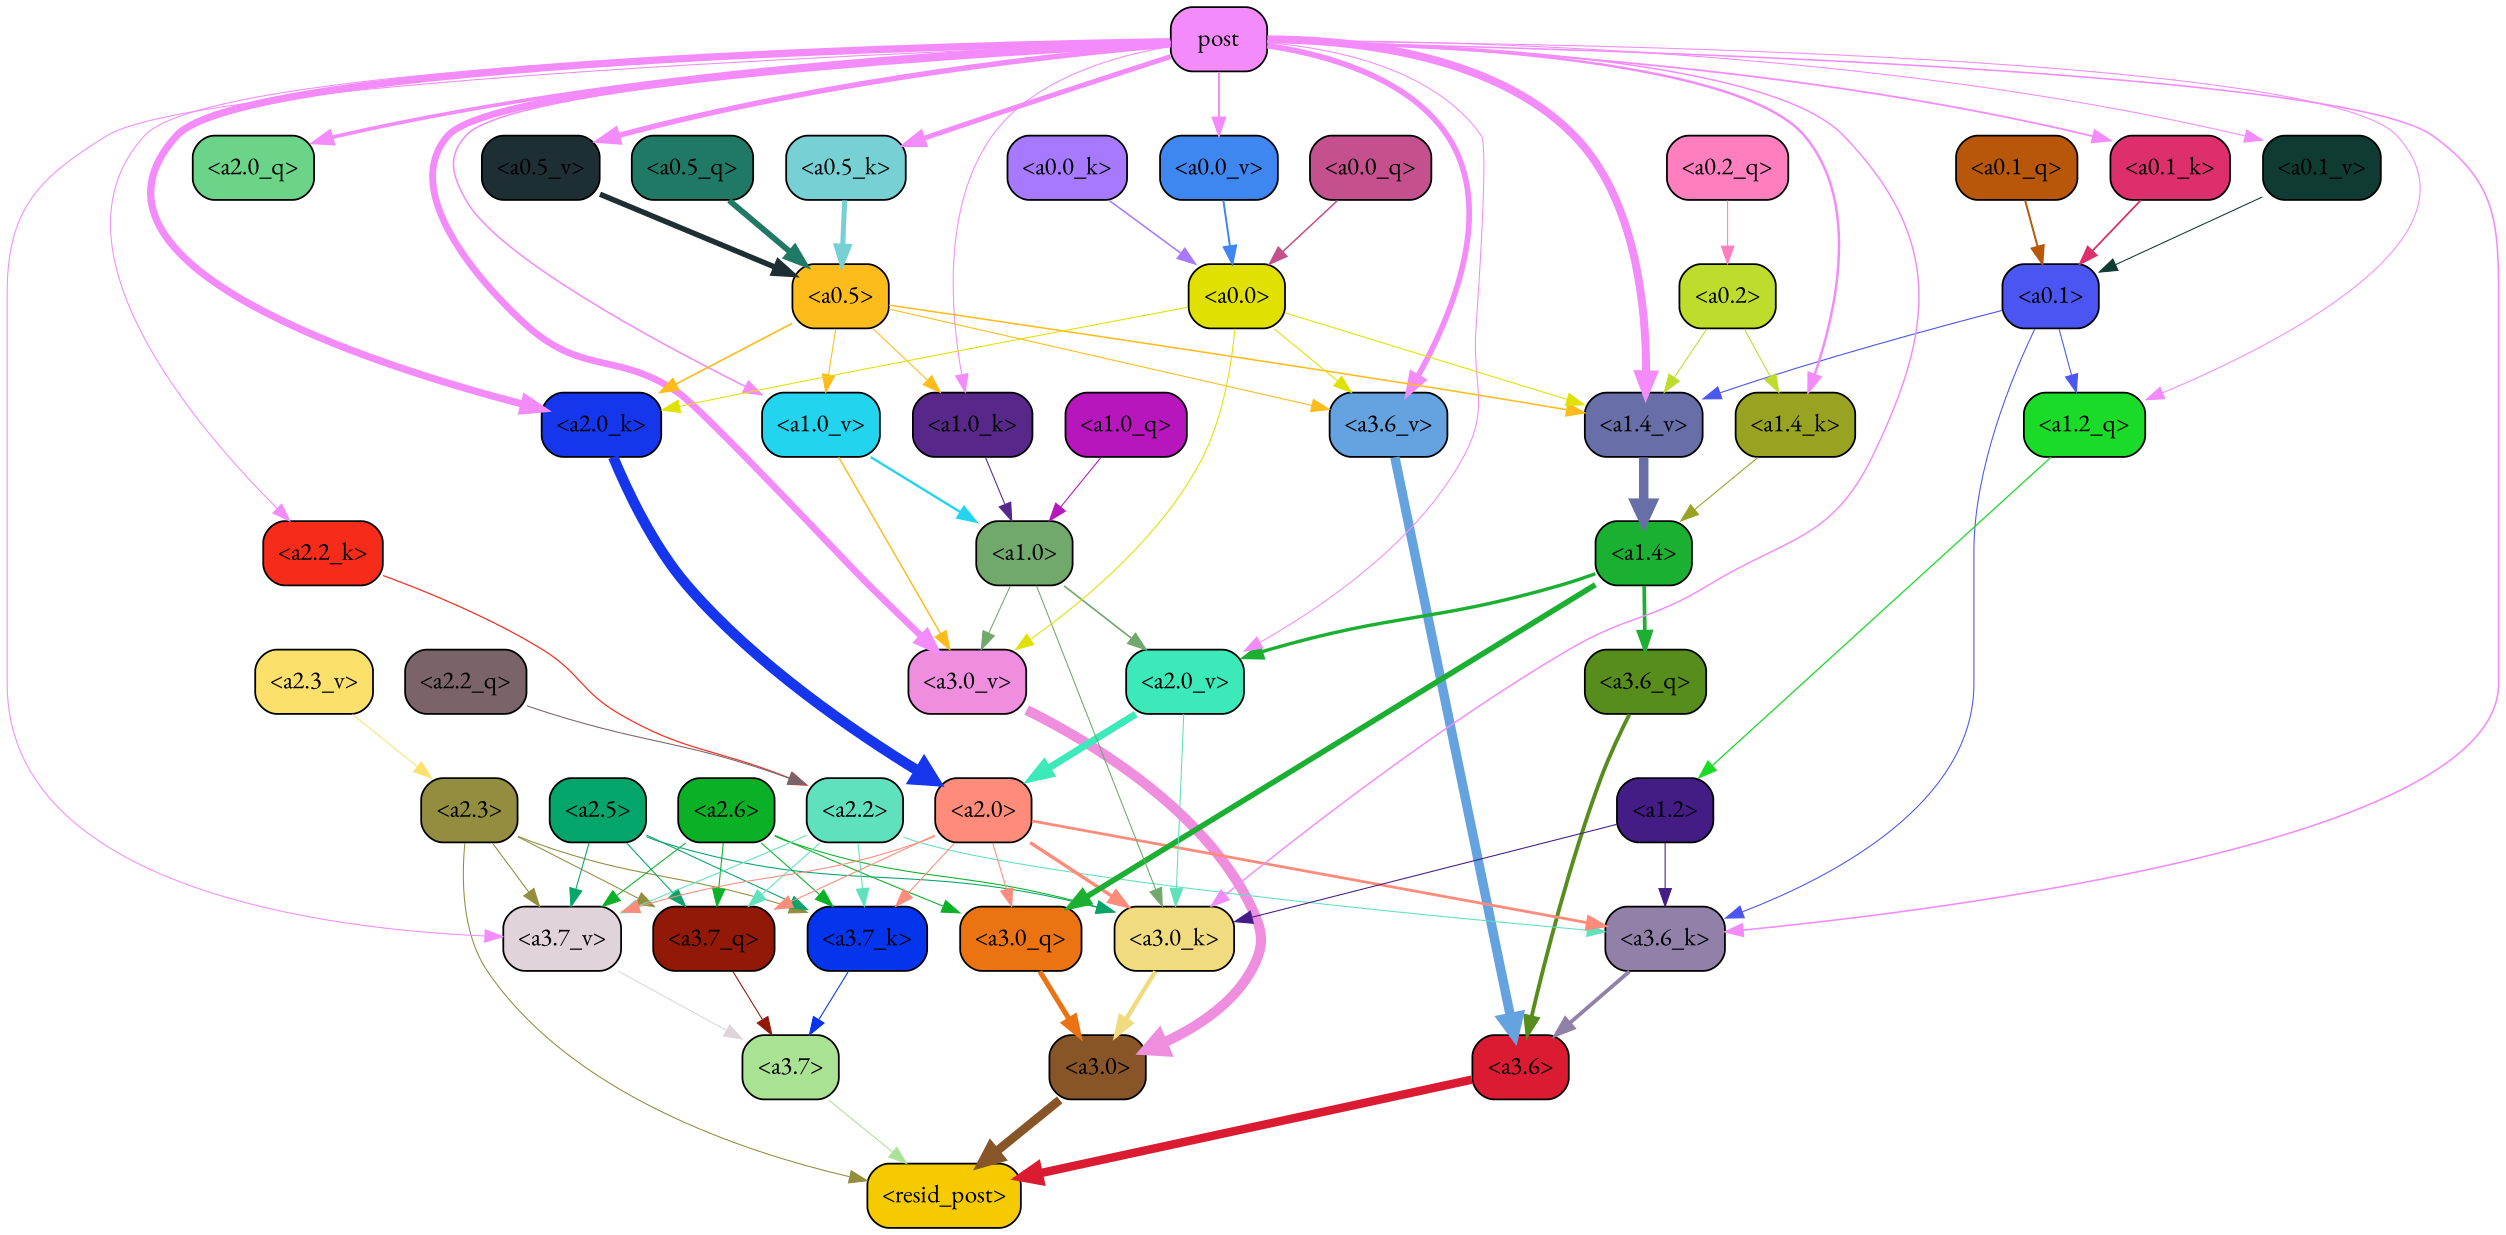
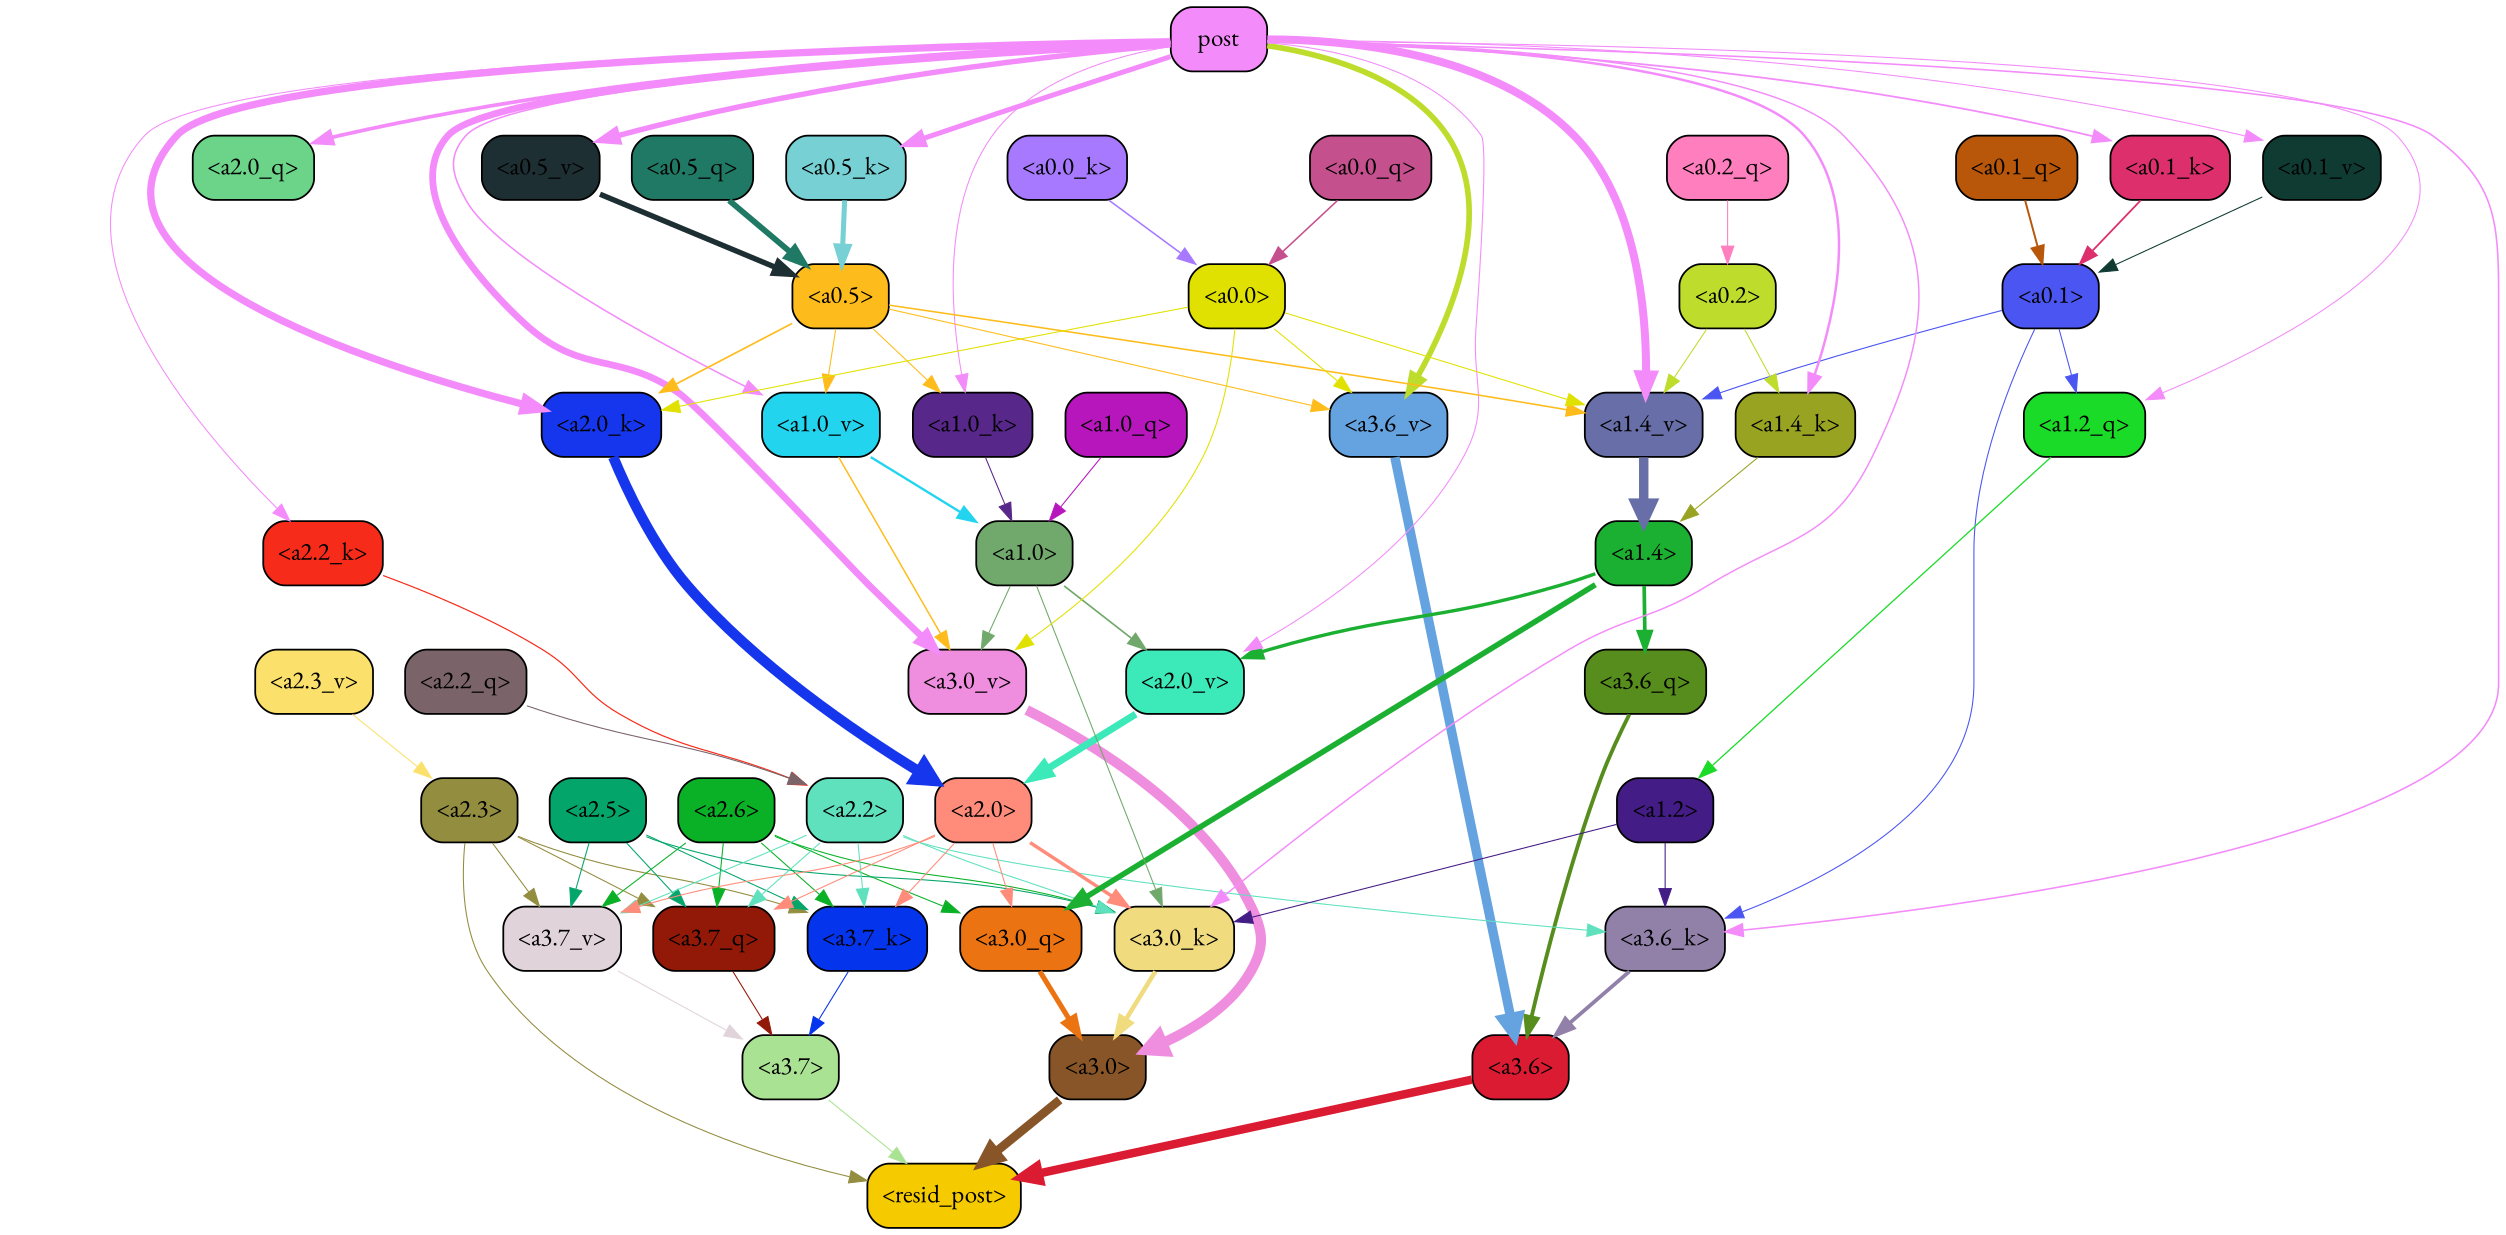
  strict digraph {
    fontname="EB Garamond"
    splines=true
    node [color=black fontname="EB Garamond" shape=box style="filled, rounded"]
    edge [color="#f38cfa" fontname="EB Garamond" penwidth=0.6]
    "<a3.7>" [fillcolor="#aae294"]
    "<resid_post>" [fillcolor="#f5cb00"]
    "<a3.6>" [fillcolor="#da1b32"]
    "<a3.0>" [fillcolor="#875527"]
    "<a2.3>" [fillcolor="#938d40"]
    "<a3.7_q>" [fillcolor="#921807"]
    "<a3.7_k>" [fillcolor="#0534ed"]
    "<a3.7_v>" [fillcolor="#e1d3da"]
    "<a3.6_q>" [fillcolor="#568d1d"]
    "<a3.0_q>" [fillcolor="#eb7312"]
    "<a3.6_k>" [fillcolor="#9181a9"]
    "<a3.0_k>" [fillcolor="#f0dc7f"]
    "<a3.6_v>" [fillcolor="#65a2e0"]
    "<a3.0_v>" [fillcolor="#ef8dde"]
    "<a2.6>" [fillcolor="#0ab126"]
    "<a2.5>" [fillcolor="#03a56a"]
    "<a2.2>" [fillcolor="#5fe1be"]
    "<a2.0>" [fillcolor="#ff8c7a"]
    "<a1.4>" [fillcolor="#1cb032"]
    "<a2.0_v>" [fillcolor="#3be9b9"]
    "<a1.2>" [fillcolor="#431c86"]
    "<a0.1>" [fillcolor="#4a55f2"]
    "<a1.2_q>" [fillcolor="#1adb27"]
    "<a1.4_v>" [fillcolor="#686fa8"]
    n25 [fillcolor="#f38cfa" label=post]
    "<a2.0_q>" [fillcolor="#6bd488"]
    "<a2.2_k>" [fillcolor="#f72b19"]
    "<a2.0_k>" [fillcolor="#1536ec"]
    "<a1.4_k>" [fillcolor="#99a322"]
    "<a1.0_k>" [fillcolor="#58278a"]
    "<a1.0_v>" [fillcolor="#23d4ef"]
    "<a0.5_k>" [fillcolor="#77d1d4"]
    "<a0.1_k>" [fillcolor="#dc2f6b"]
    "<a0.5_v>" [fillcolor="#1e2f33"]
    "<a0.1_v>" [fillcolor="#0f3b32"]
-   "<a0.0_v>" [fillcolor="#3e86f0"]
    "<a1.0>" [fillcolor="#71a86b"]
    "<a0.5>" [fillcolor="#febc1c"]
    "<a0.0>" [fillcolor="#e1e101"]
    "<a0.2>" [fillcolor="#bedc2c"]
    "<a2.2_q>" [fillcolor="#7a646a"]
    "<a2.3_v>" [fillcolor="#fbe16b"]
    "<a1.0_q>" [fillcolor="#b616bc"]
    "<a0.5_q>" [fillcolor="#207964"]
    "<a0.2_q>" [fillcolor="#fe7ebe"]
    "<a0.1_q>" [fillcolor="#b8560a"]
    "<a0.0_q>" [fillcolor="#c4508e"]
    "<a0.0_k>" [fillcolor="#a779fe"]
    "<a3.7>" -> "<resid_post>" [color="#aae294"]
    "<a3.6>" -> "<resid_post>" [color="#da1b32" penwidth=4.751592040061951]
    "<a3.0>" -> "<resid_post>" [color="#875527" penwidth=4.904066681861877]
    "<a2.3>" -> "<resid_post>" [color="#938d40"]
    "<a2.3>" -> "<a3.7_q>" [color="#938d40"]
    "<a2.3>" -> "<a3.7_k>" [color="#938d40" penwidth=0.6069068089127541]
    "<a2.3>" -> "<a3.7_v>" [color="#938d40"]
    "<a3.7_q>" -> "<a3.7>" [color="#921807"]
    "<a3.7_k>" -> "<a3.7>" [color="#0534ed"]
    "<a3.7_v>" -> "<a3.7>" [color="#e1d3da"]
    "<a3.6_q>" -> "<a3.6>" [color="#568d1d" penwidth=2.160832464694977]
    "<a3.0_q>" -> "<a3.0>" [color="#eb7312" penwidth=2.870753765106201]
    "<a3.6_k>" -> "<a3.6>" [color="#9181a9" penwidth=2.13908451795578]
    "<a3.0_k>" -> "<a3.0>" [color="#f0dc7f" penwidth=2.520303964614868]
    "<a3.6_v>" -> "<a3.6>" [color="#65a2e0" penwidth=5.297133803367615]
    "<a3.0_v>" -> "<a3.0>" [color="#ef8dde" penwidth=5.680712580680847]
    "<a2.6>" -> "<a3.7_q>" [color="#0ab126"]
    "<a2.6>" -> "<a3.7_k>" [color="#0ab126"]
    "<a2.6>" -> "<a3.7_v>" [color="#0ab126"]
    "<a2.6>" -> "<a3.0_q>" [color="#0ab126"]
    "<a2.6>" -> "<a3.0_k>" [color="#0ab126"]
    "<a2.5>" -> "<a3.7_q>" [color="#03a56a"]
    "<a2.5>" -> "<a3.7_k>" [color="#03a56a"]
    "<a2.5>" -> "<a3.7_v>" [color="#03a56a"]
    "<a2.5>" -> "<a3.0_k>" [color="#03a56a"]
    "<a2.2>" -> "<a3.7_q>" [color="#5fe1be"]
    "<a2.2>" -> "<a3.7_k>" [color="#5fe1be"]
    "<a2.2>" -> "<a3.7_v>" [color="#5fe1be"]
    "<a2.2>" -> "<a3.6_k>" [color="#5fe1be"]
-   "<a2.0_v>" -> "<a3.0_k>" [color="#5fe1be"]
+   "<a2.2>" -> "<a3.0_k>" [color="#5fe1be"]
    "<a2.0>" -> "<a3.7_q>" [color="#ff8c7a"]
    "<a2.0>" -> "<a3.7_k>" [color="#ff8c7a"]
    "<a2.0>" -> "<a3.7_v>" [color="#ff8c7a"]
    "<a2.0>" -> "<a3.0_q>" [color="#ff8c7a"]
-   "<a2.0>" -> "<a3.6_k>" [color="#ff8c7a" penwidth=1.564806342124939]
    "<a2.0>" -> "<a3.0_k>" [color="#ff8c7a" penwidth=1.9353990852832794]
    "<a1.4>" -> "<a3.6_q>" [color="#1cb032" penwidth=2.0727532356977463]
    "<a1.4>" -> "<a3.0_q>" [color="#1cb032" penwidth=3.1279823780059814]
    "<a1.4>" -> "<a2.0_v>" [color="#1cb032" penwidth=1.9170897603034973]
    "<a2.0_v>" -> "<a2.0>" [color="#3be9b9" penwidth=3.9621697664260864]
    "<a1.2>" -> "<a3.6_k>" [color="#431c86"]
    "<a1.2>" -> "<a3.0_k>" [color="#431c86"]
    "<a0.1>" -> "<a3.6_k>" [color="#4a55f2"]
    "<a0.1>" -> "<a1.2_q>" [color="#4a55f2"]
    "<a0.1>" -> "<a1.4_v>" [color="#4a55f2" penwidth=0.6202214732766151]
    "<a1.2_q>" -> "<a1.2>" [color="#1adb27" penwidth=0.7185482024215162]
    "<a1.4_v>" -> "<a1.4>" [color="#686fa8" penwidth=5.280138969421387]
-   n25 -> "<a3.7_v>"
    n25 -> "<a3.6_k>" [penwidth=0.8915999233722687]
    n25 -> "<a3.0_k>" [penwidth=0.832088902592659]
-   n25 -> "<a3.6_v>" [penwidth=3.1840110421180725]
+   n25 -> "<a3.6_v>" [color="#bedc2c" penwidth=3.1840110421180725]
    n25 -> "<a3.0_v>" [penwidth=3.8132747188210487]
    n25 -> "<a2.0_v>"
    n25 -> "<a1.2_q>"
    n25 -> "<a1.4_v>" [penwidth=4.4888065457344055]
    n25 -> "<a2.0_q>" [penwidth=2.084651827812195]
    n25 -> "<a2.2_k>"
    n25 -> "<a2.0_k>" [penwidth=4.084526404738426]
    n25 -> "<a1.4_k>" [penwidth=1.3912410736083984]
    n25 -> "<a1.0_k>"
    n25 -> "<a1.0_v>" [penwidth=0.8796700537204742]
    n25 -> "<a0.5_k>" [penwidth=2.8332607746124268]
    n25 -> "<a0.1_k>" [penwidth=1.008571445941925]
    n25 -> "<a0.5_v>" [penwidth=3.0338101387023926]
    n25 -> "<a0.1_v>"
-   n25 -> "<a0.0_v>" [penwidth=1.1078194975852966]
    "<a2.2_k>" -> "<a2.2>" [color="#f72b19" penwidth=0.6722683310508728]
    "<a2.0_k>" -> "<a2.0>" [color="#1536ec" penwidth=5.859246134757996]
    "<a1.4_k>" -> "<a1.4>" [color="#99a322"]
    "<a1.0_k>" -> "<a1.0>" [color="#58278a"]
    "<a1.0_v>" -> "<a3.0_v>" [color="#febc1c" penwidth=0.8331108838319778]
    "<a1.0_v>" -> "<a1.0>" [color="#23d4ef" penwidth=1.318962275981903]
    "<a0.5_k>" -> "<a0.5>" [color="#77d1d4" penwidth=2.833264708518982]
    "<a0.1_k>" -> "<a0.1>" [color="#dc2f6b" penwidth=1.0085628032684326]
    "<a0.5_v>" -> "<a0.5>" [color="#1e2f33" penwidth=3.0403636693954468]
    "<a0.1_v>" -> "<a0.1>" [color="#0f3b32"]
-   "<a0.0_v>" -> "<a0.0>" [color="#3e86f0" penwidth=1.1078208088874817]
    "<a1.0>" -> "<a3.0_k>" [color="#71a86b"]
    "<a1.0>" -> "<a3.0_v>" [color="#71a86b"]
    "<a1.0>" -> "<a2.0_v>" [color="#71a86b" penwidth=0.9450988052412868]
    "<a0.5>" -> "<a3.6_v>" [color="#febc1c"]
    "<a0.5>" -> "<a1.4_v>" [color="#febc1c" penwidth=0.8757842034101486]
    "<a0.5>" -> "<a2.0_k>" [color="#febc1c" penwidth=0.9412797391414642]
    "<a0.5>" -> "<a1.0_k>" [color="#febc1c"]
    "<a0.5>" -> "<a1.0_v>" [color="#febc1c"]
    "<a0.0>" -> "<a3.6_v>" [color="#e1e101"]
    "<a0.0>" -> "<a3.0_v>" [color="#e1e101"]
    "<a0.0>" -> "<a1.4_v>" [color="#e1e101"]
    "<a0.0>" -> "<a2.0_k>" [color="#e1e101"]
    "<a0.2>" -> "<a1.4_v>" [color="#bedc2c"]
    "<a0.2>" -> "<a1.4_k>" [color="#bedc2c"]
    "<a2.2_q>" -> "<a2.2>" [color="#7a646a"]
    "<a2.3_v>" -> "<a2.3>" [color="#fbe16b"]
    "<a1.0_q>" -> "<a1.0>" [color="#b616bc"]
    "<a0.5_q>" -> "<a0.5>" [color="#207964" penwidth=3.2715916633605957]
    "<a0.2_q>" -> "<a0.2>" [color="#fe7ebe"]
    "<a0.1_q>" -> "<a0.1>" [color="#b8560a" penwidth=1.0982357263565063]
    "<a0.0_q>" -> "<a0.0>" [color="#c4508e" penwidth=0.8850758075714111]
    "<a0.0_k>" -> "<a0.0>" [color="#a779fe" penwidth=0.8747712969779968]
  }
